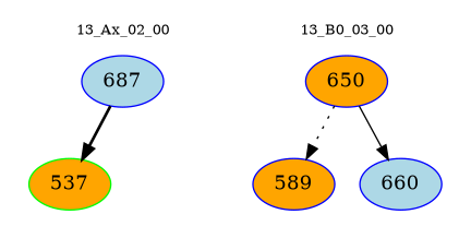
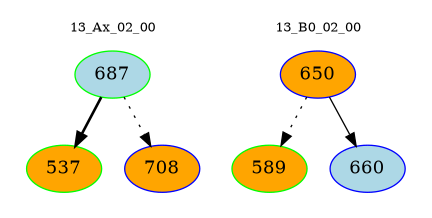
  digraph {
    fontname="DejaVu Serif"
    node [color=blue fillcolor=orange fontname="DejaVu Serif" style=filled]
    edge [color=black fontname="DejaVu Serif" style=dotted]
-   n1 [fillcolor=lightblue label=687]
+   n1 [color=green fillcolor=lightblue label=687]
    n2 [color=green label=537]
+   n3 [label=708]
    n4 [label=650]
-   n5 [label=589]
+   n5 [color=green label=589]
    n6 [fillcolor=lightblue label=660]
    subgraph cluster_1 {
      color=white
      fontsize=10
      label="13_Ax_02_00"
      n1
      n2
+     n3
    }
    subgraph cluster_2 {
      color=white
      fontsize=10
-     label="13_B0_03_00"
+     label="13_B0_02_00"
      n4
      n5
      n6
    }
    n1 -> n2 [style=bold]
+   n1 -> n3
    n4 -> n5
    n4 -> n6 [style=solid]
  }
